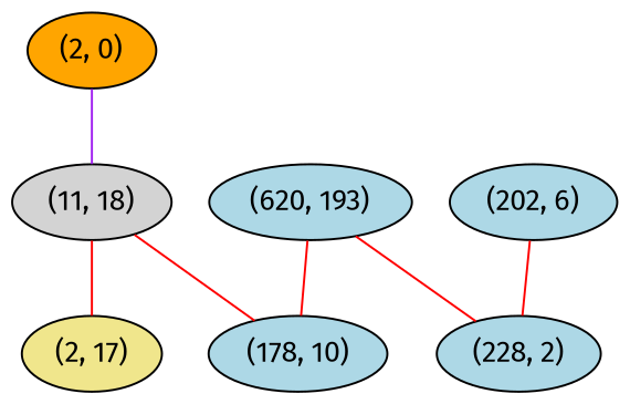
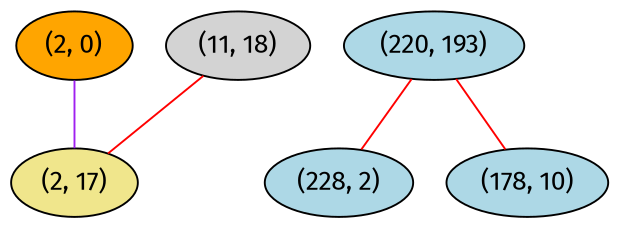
  graph {
    fontname="Fira Sans"
    node [fillcolor=lightblue fontname="Fira Sans" style=filled]
    edge [color=red fontname="Fira Sans" weight=1]
    n1 [fillcolor=orange label="(2, 0)"]
    n2 [fillcolor=khaki label="(2, 17)"]
-   "(202, 6)"
    "(228, 2)"
-   "(220, 193)" [label="(620, 193)"]
+   "(220, 193)"
    "(178, 10)"
    "(11, 18)" [fillcolor=lightgrey]
-   n1 -- "(11, 18)" [color=purple weight=4]
-   "(202, 6)" -- "(228, 2)"
+   n1 -- n2 [color=purple weight=4]
    "(220, 193)" -- "(228, 2)"
    "(220, 193)" -- "(178, 10)"
    "(11, 18)" -- n2
-   "(11, 18)" -- "(178, 10)"
  }
